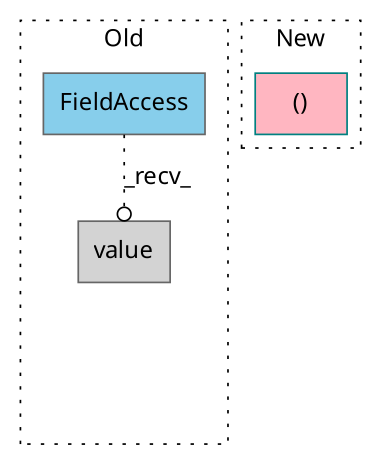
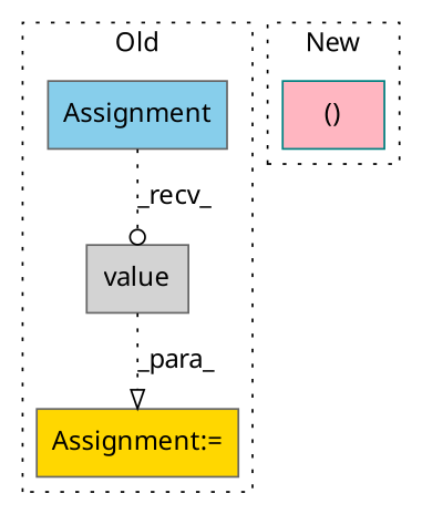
  digraph {
    fontname="Noto Sans"
    node [shape=box style=filled color=gray40 fontname="Noto Sans"]
    edge [style=dotted fontname="Noto Sans"]
    n1 [a=32 l=7 label=value s=32580 fillcolor=lightgrey]
-   n3 [a=22 l=36 label=FieldAccess s=32543 fillcolor=skyblue]
+   n2 [a=7 l=2 label="Assignment:=" s=32490 fillcolor=gold]
+   n3 [a=22 l=36 label=Assignment s=32543 fillcolor=skyblue]
    n4 [a=106 l=23 label="()" s=32486 fillcolor=lightpink color=teal]
    subgraph cluster_1 {
      label=Old
      style=dotted
      n1
+     n2
      n3
    }
    subgraph cluster_2 {
      label=New
      style=dotted
      n4
    }
+   n1 -> n2 [label=_para_ arrowhead=onormal]
    n3 -> n1 [label=_recv_ arrowhead=odot]
  }
